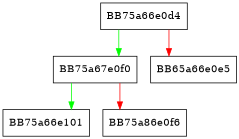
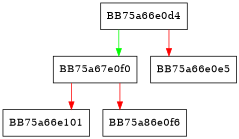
  digraph {
    splines=ortho
    node [shape=box]
    edge [color=green]
    n1 [label=BB75a67e0f0]
    BB75a66e0d4
-   BB75a66e0e5 [label=BB65a66e0e5]
+   BB75a66e0e5
    BB75a66e101
    n5 [label=BB75a86e0f6]
-   n1 -> BB75a66e101
+   n1 -> BB75a66e101 [color=red]
    n1 -> n5 [color=red]
    BB75a66e0d4 -> n1
    BB75a66e0d4 -> BB75a66e0e5 [color=red]
  }
